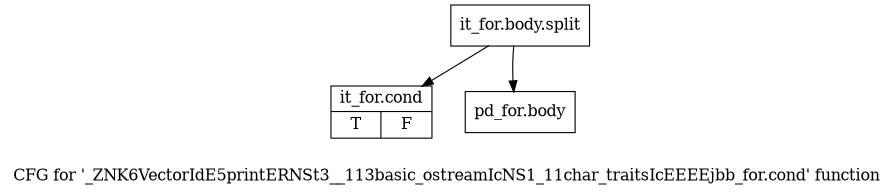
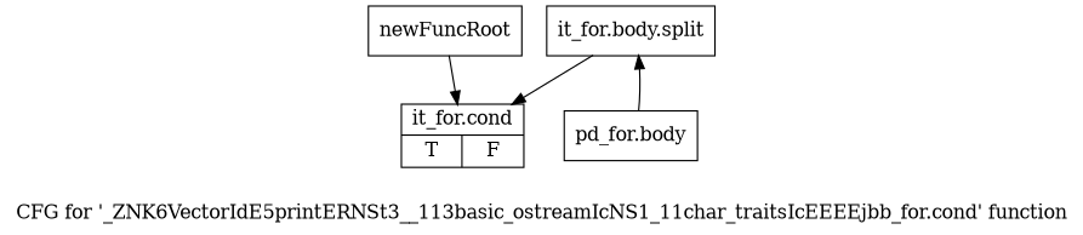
  digraph {
    label="CFG for '_ZNK6VectorIdE5printERNSt3__113basic_ostreamIcNS1_11char_traitsIcEEEEjbb_for.cond' function"
    node [shape=record]
+   n1 [label="{newFuncRoot}"]
    n2 [label="{it_for.cond|{<s0>T|<s1>F}}"]
    n3 [label="{pd_for.body}"]
    n4 [label="{it_for.body.split}"]
-   n4 -> n3
+   n1 -> n2
+   n3 -> n4
    n4 -> n2
  }
